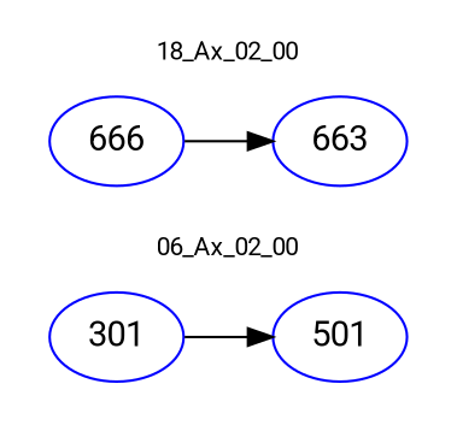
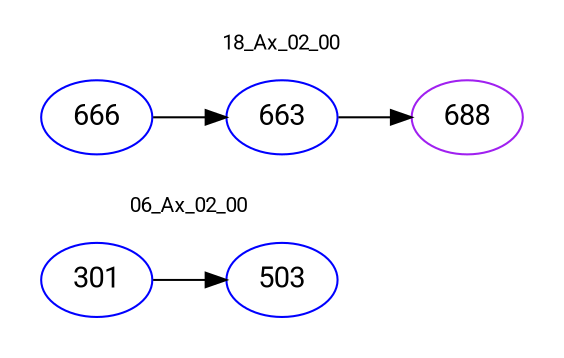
  digraph {
    fontname=Roboto
    rankdir=LR
    node [color=blue fontname=Roboto]
    edge [color=black fontname=Roboto]
    n1 [label=301]
-   n2 [label=501]
+   n2 [label=503]
    n3 [label=666]
    n4 [label=663]
+   n5 [color=purple label=688]
    subgraph cluster_1 {
      color=white
      fontsize=10
      label="06_Ax_02_00"
      n1
      n2
    }
    subgraph cluster_2 {
      color=white
      fontsize=10
      label="18_Ax_02_00"
      n3
      n4
+     n5
    }
    n1 -> n2
    n3 -> n4
+   n4 -> n5
  }
